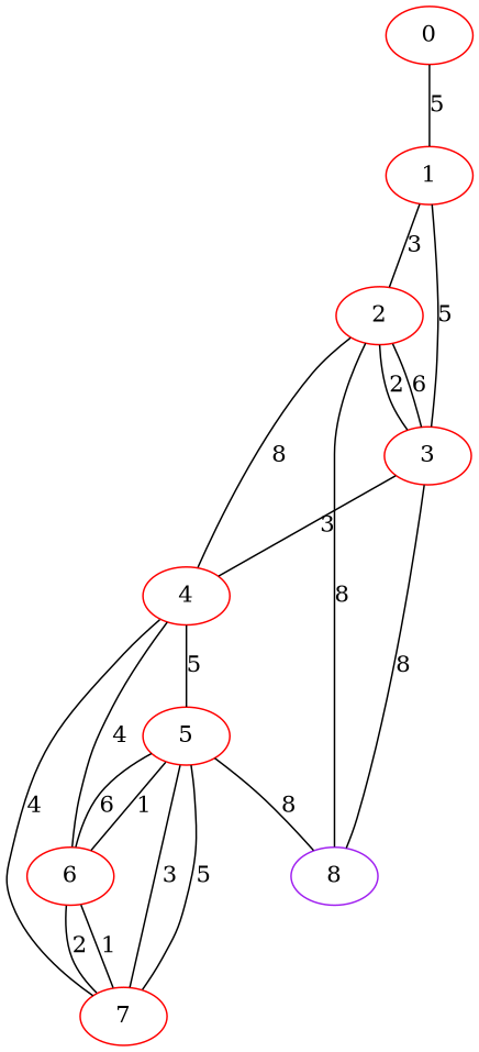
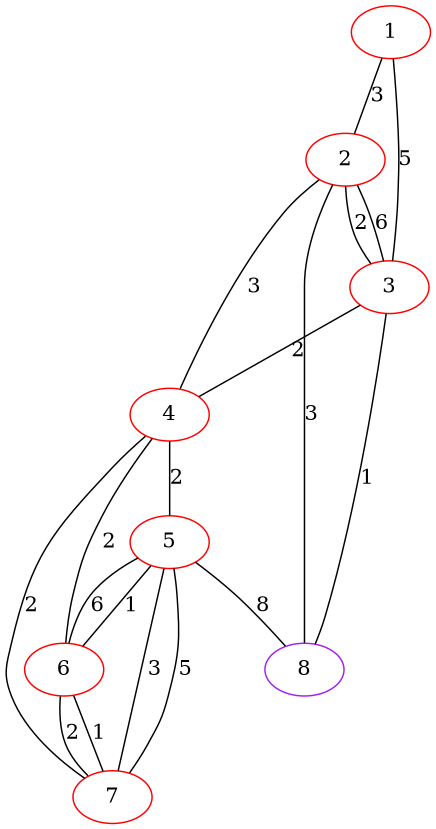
  graph {
    node [color=red weight=1]
-   0
    1
    2
    3
    4
    8 [color=purple weight=4]
    5
    6
    7
-   0 -- 1 [label=5]
    1 -- 2 [label=3]
    1 -- 3 [label=5]
    2 -- 3 [label=2]
    2 -- 3 [label=6]
-   2 -- 4 [label=8]
-   2 -- 8 [label=8]
-   3 -- 4 [label=3]
-   3 -- 8 [label=8]
-   4 -- 5 [label=5]
-   4 -- 6 [label=4]
-   4 -- 7 [label=4]
+   2 -- 4 [label=3]
+   2 -- 8 [label=3]
+   3 -- 4 [label=2]
+   3 -- 8 [label=1]
+   4 -- 5 [label=2]
+   4 -- 6 [label=2]
+   4 -- 7 [label=2]
    5 -- 8 [label=8]
    5 -- 6 [label=1]
    5 -- 6 [label=6]
    5 -- 7 [label=3]
    5 -- 7 [label=5]
    6 -- 7 [label=2]
    6 -- 7 [label=1]
  }
